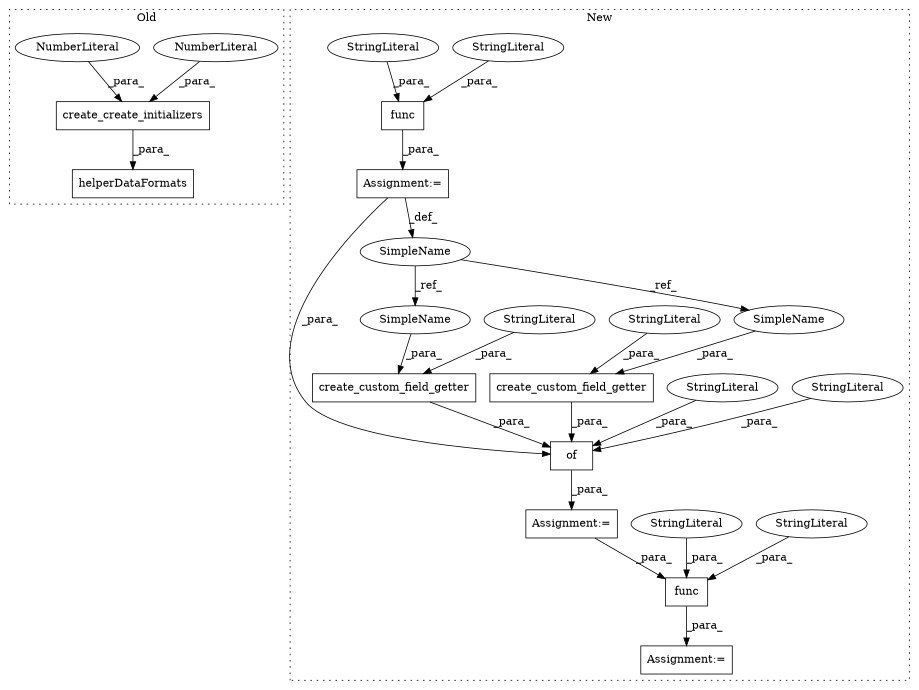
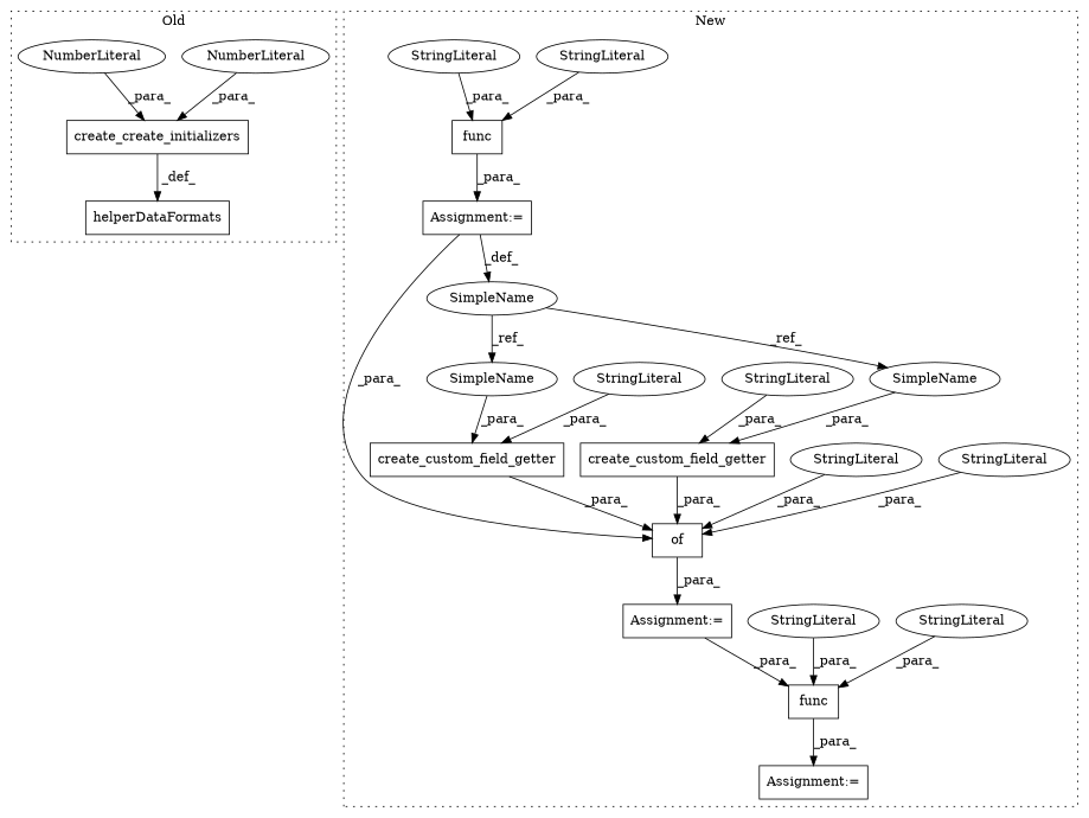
  digraph {
    node [a=45 l=3 shape=ellipse]
    n1 [a=32 l="29,1" label=create_create_initializers s="5473,5518" shape=box]
    n2 [a=32 l="18,1" label=helperDataFormats s="5619,5643" shape=box]
    n3 [a=34 label=NumberLiteral s=5502]
    n4 [a=34 label=NumberLiteral s=5506]
    n5 [a=32 l="27,1" label=create_custom_field_getter s="5318,5354" shape=box]
    n6 [a=32 l="5,1" label=func s="5368,5400" shape=box]
    n7 [a=32 l="27,1" label=create_custom_field_getter s="5276,5312" shape=box]
    n8 [a=32 l="5,1" label=func s="5121,5139" shape=box]
    n9 [a=32 l="3,1" label=of s="5269,5355" shape=box]
    n10 [a=42 l=5 label=SimpleName s=5115]
    n11 [a=7 l=1 label="Assignment:=" s=5120 shape=box]
    n12 [label=StringLiteral s=5272]
    n13 [a=7 l=1 label="Assignment:=" s=5264 shape=box]
    n14 [label=StringLiteral s=5314]
    n15 [l=6 label=StringLiteral s=5373]
    n16 [label=StringLiteral s=5309]
    n17 [label=StringLiteral s=5351]
    n18 [l=6 label=StringLiteral s=5380]
    n19 [l=6 label=StringLiteral s=5133]
    n20 [l=6 label=StringLiteral s=5126]
    n21 [a=7 l=1 label="Assignment:=" s=5367 shape=box]
    n22 [a=42 l=5 label=SimpleName s=5303]
    n23 [a=42 l=5 label=SimpleName s=5345]
    subgraph cluster_1 {
      label=Old
      style=dotted
      n1
      n2
      n3
      n4
    }
    subgraph cluster_2 {
      label=New
      style=dotted
      n5
      n6
      n7
      n8
      n9
      n10
      n11
      n12
      n13
      n14
      n15
      n16
      n17
      n18
      n19
      n20
      n21
      n22
      n23
    }
-   n1 -> n2 [label=_para_]
+   n1 -> n2 [label=_def_]
    n3 -> n1 [label=_para_]
    n4 -> n1 [label=_para_]
    n5 -> n9 [label=_para_]
    n6 -> n21 [label=_para_]
    n7 -> n9 [label=_para_]
    n8 -> n11 [label=_para_]
    n9 -> n13 [label=_para_]
    n10 -> n22 [label=_ref_]
    n10 -> n23 [label=_ref_]
    n11 -> n9 [label=_para_]
    n11 -> n10 [label=_def_]
    n12 -> n9 [label=_para_]
    n13 -> n6 [label=_para_]
    n14 -> n9 [label=_para_]
    n15 -> n6 [label=_para_]
    n16 -> n7 [label=_para_]
    n17 -> n5 [label=_para_]
    n18 -> n6 [label=_para_]
    n19 -> n8 [label=_para_]
    n20 -> n8 [label=_para_]
    n22 -> n7 [label=_para_]
    n23 -> n5 [label=_para_]
  }
